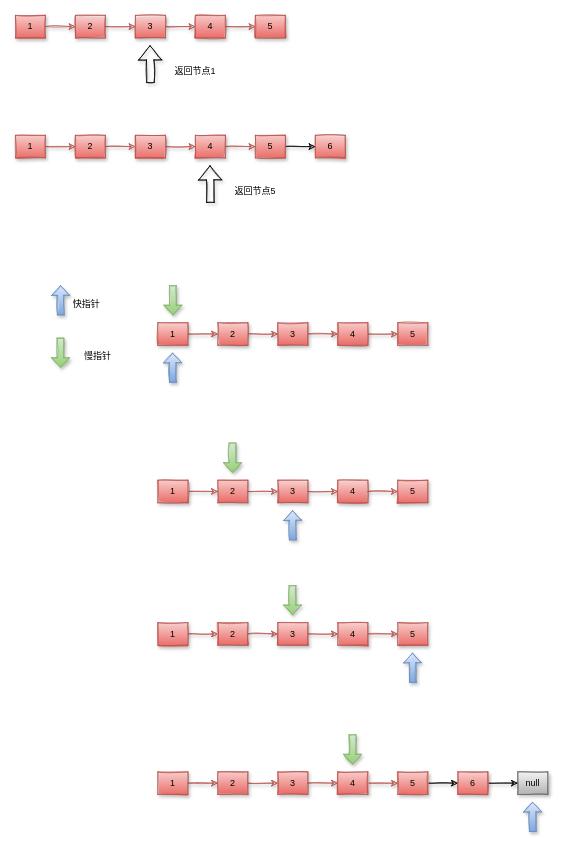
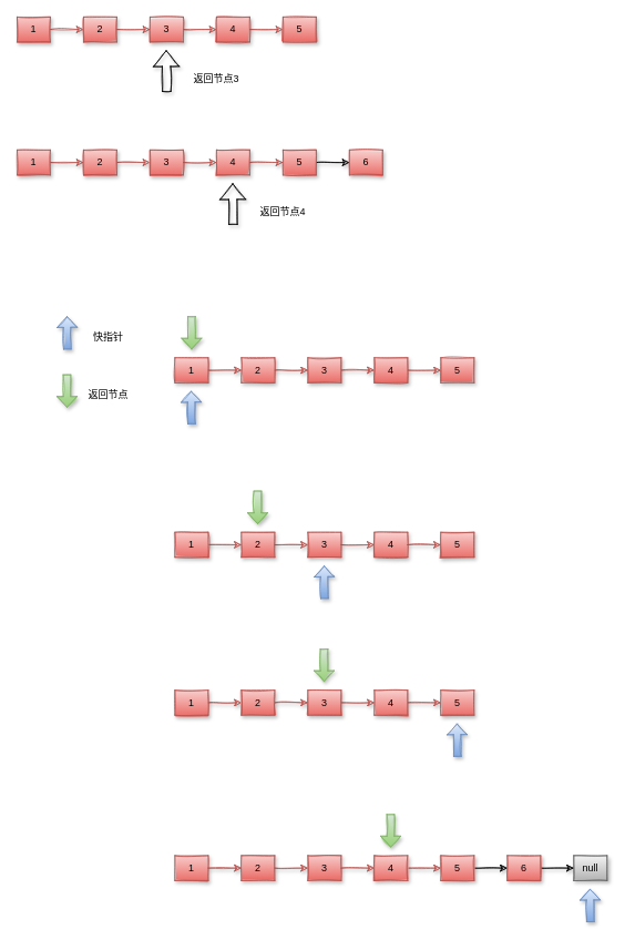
  <mxCell id="0" />
  <mxCell id="1" parent="0" />
  <mxCell id="2" value="" style="edgeStyle=orthogonalEdgeStyle;rounded=0;orthogonalLoop=1;jettySize=auto;html=1;sketch=1;shadow=1;fillColor=#f8cecc;strokeColor=#b85450;gradientColor=#ea6b66;" edge="1" parent="1" source="3" target="5"><mxGeometry relative="1" as="geometry" /></mxCell>
  <mxCell id="3" value="1" style="rounded=0;whiteSpace=wrap;html=1;sketch=1;shadow=1;fillColor=#f8cecc;strokeColor=#b85450;gradientColor=#ea6b66;" vertex="1" parent="1"><mxGeometry x="20" y="20" width="40" height="30" as="geometry" /></mxCell>
  <mxCell id="4" value="" style="edgeStyle=orthogonalEdgeStyle;rounded=0;orthogonalLoop=1;jettySize=auto;html=1;sketch=1;shadow=1;fillColor=#f8cecc;strokeColor=#b85450;gradientColor=#ea6b66;" edge="1" parent="1" source="5" target="7"><mxGeometry relative="1" as="geometry" /></mxCell>
  <mxCell id="5" value="2" style="rounded=0;whiteSpace=wrap;html=1;sketch=1;shadow=1;fillColor=#f8cecc;strokeColor=#b85450;gradientColor=#ea6b66;" vertex="1" parent="1"><mxGeometry x="100" y="20" width="40" height="30" as="geometry" /></mxCell>
  <mxCell id="6" value="" style="edgeStyle=orthogonalEdgeStyle;rounded=0;orthogonalLoop=1;jettySize=auto;html=1;sketch=1;shadow=1;fillColor=#f8cecc;strokeColor=#b85450;gradientColor=#ea6b66;" edge="1" parent="1" source="7" target="9"><mxGeometry relative="1" as="geometry" /></mxCell>
  <mxCell id="7" value="3" style="rounded=0;whiteSpace=wrap;html=1;sketch=1;shadow=1;fillColor=#f8cecc;strokeColor=#b85450;gradientColor=#ea6b66;" vertex="1" parent="1"><mxGeometry x="180" y="20" width="40" height="30" as="geometry" /></mxCell>
  <mxCell id="8" value="" style="edgeStyle=orthogonalEdgeStyle;rounded=0;orthogonalLoop=1;jettySize=auto;html=1;sketch=1;shadow=1;fillColor=#f8cecc;strokeColor=#b85450;gradientColor=#ea6b66;" edge="1" parent="1" source="9" target="10"><mxGeometry relative="1" as="geometry" /></mxCell>
  <mxCell id="9" value="4" style="rounded=0;whiteSpace=wrap;html=1;sketch=1;shadow=1;fillColor=#f8cecc;strokeColor=#b85450;gradientColor=#ea6b66;" vertex="1" parent="1"><mxGeometry x="260" y="20" width="40" height="30" as="geometry" /></mxCell>
  <mxCell id="10" value="5" style="rounded=0;whiteSpace=wrap;html=1;sketch=1;shadow=1;fillColor=#f8cecc;strokeColor=#b85450;gradientColor=#ea6b66;" vertex="1" parent="1"><mxGeometry x="340" y="20" width="40" height="30" as="geometry" /></mxCell>
  <mxCell id="11" value="" style="shape=flexArrow;endArrow=classic;html=1;rounded=0;shadow=1;sketch=1;" edge="1" parent="1"><mxGeometry width="50" height="50" relative="1" as="geometry"><mxPoint x="200" y="110" as="sourcePoint" /><mxPoint x="199.5" y="60" as="targetPoint" /></mxGeometry></mxCell>
  <mxCell id="12" value="" style="edgeStyle=orthogonalEdgeStyle;rounded=0;orthogonalLoop=1;jettySize=auto;html=1;sketch=1;shadow=1;fillColor=#f8cecc;strokeColor=#b85450;gradientColor=#ea6b66;" edge="1" parent="1" source="13" target="15"><mxGeometry relative="1" as="geometry" /></mxCell>
  <mxCell id="13" value="1" style="rounded=0;whiteSpace=wrap;html=1;sketch=1;shadow=1;fillColor=#f8cecc;strokeColor=#b85450;gradientColor=#ea6b66;" vertex="1" parent="1"><mxGeometry x="20" y="180" width="40" height="30" as="geometry" /></mxCell>
  <mxCell id="14" value="" style="edgeStyle=orthogonalEdgeStyle;rounded=0;orthogonalLoop=1;jettySize=auto;html=1;sketch=1;shadow=1;fillColor=#f8cecc;strokeColor=#b85450;gradientColor=#ea6b66;" edge="1" parent="1" source="15" target="17"><mxGeometry relative="1" as="geometry" /></mxCell>
  <mxCell id="15" value="2" style="rounded=0;whiteSpace=wrap;html=1;sketch=1;shadow=1;fillColor=#f8cecc;strokeColor=#b85450;gradientColor=#ea6b66;" vertex="1" parent="1"><mxGeometry x="100" y="180" width="40" height="30" as="geometry" /></mxCell>
  <mxCell id="16" value="" style="edgeStyle=orthogonalEdgeStyle;rounded=0;orthogonalLoop=1;jettySize=auto;html=1;sketch=1;shadow=1;fillColor=#f8cecc;strokeColor=#b85450;gradientColor=#ea6b66;" edge="1" parent="1" source="17" target="19"><mxGeometry relative="1" as="geometry" /></mxCell>
  <mxCell id="17" value="3" style="rounded=0;whiteSpace=wrap;html=1;sketch=1;shadow=1;fillColor=#f8cecc;strokeColor=#b85450;gradientColor=#ea6b66;" vertex="1" parent="1"><mxGeometry x="180" y="180" width="40" height="30" as="geometry" /></mxCell>
  <mxCell id="18" value="" style="edgeStyle=orthogonalEdgeStyle;rounded=0;orthogonalLoop=1;jettySize=auto;html=1;sketch=1;shadow=1;fillColor=#f8cecc;strokeColor=#b85450;gradientColor=#ea6b66;" edge="1" parent="1" source="19" target="21"><mxGeometry relative="1" as="geometry" /></mxCell>
  <mxCell id="19" value="4" style="rounded=0;whiteSpace=wrap;html=1;sketch=1;shadow=1;fillColor=#f8cecc;strokeColor=#b85450;gradientColor=#ea6b66;" vertex="1" parent="1"><mxGeometry x="260" y="180" width="40" height="30" as="geometry" /></mxCell>
  <mxCell id="20" value="" style="edgeStyle=orthogonalEdgeStyle;rounded=0;sketch=1;orthogonalLoop=1;jettySize=auto;html=1;shadow=1;" edge="1" parent="1" source="21" target="23"><mxGeometry relative="1" as="geometry" /></mxCell>
  <mxCell id="21" value="5" style="rounded=0;whiteSpace=wrap;html=1;sketch=1;shadow=1;fillColor=#f8cecc;strokeColor=#b85450;gradientColor=#ea6b66;" vertex="1" parent="1"><mxGeometry x="340" y="180" width="40" height="30" as="geometry" /></mxCell>
  <mxCell id="22" value="" style="shape=flexArrow;endArrow=classic;html=1;rounded=0;shadow=1;sketch=1;" edge="1" parent="1"><mxGeometry width="50" height="50" relative="1" as="geometry"><mxPoint x="280" y="270" as="sourcePoint" /><mxPoint x="279.5" y="220" as="targetPoint" /></mxGeometry></mxCell>
  <mxCell id="23" value="6" style="rounded=0;whiteSpace=wrap;html=1;sketch=1;shadow=1;fillColor=#f8cecc;strokeColor=#b85450;gradientColor=#ea6b66;" vertex="1" parent="1"><mxGeometry x="420" y="180" width="40" height="30" as="geometry" /></mxCell>
- <mxCell id="24" value="返回节点1" style="text;html=1;strokeColor=none;fillColor=none;align=center;verticalAlign=middle;whiteSpace=wrap;rounded=0;shadow=1;" vertex="1" parent="1"><mxGeometry x="230" y="80" width="60" height="30" as="geometry" /></mxCell>
- <mxCell id="25" value="返回节点5" style="text;html=1;strokeColor=none;fillColor=none;align=center;verticalAlign=middle;whiteSpace=wrap;rounded=0;shadow=1;" vertex="1" parent="1"><mxGeometry x="310" y="240" width="60" height="30" as="geometry" /></mxCell>
+ <mxCell id="24" value="返回节点3" style="text;html=1;strokeColor=none;fillColor=none;align=center;verticalAlign=middle;whiteSpace=wrap;rounded=0;shadow=1;" vertex="1" parent="1"><mxGeometry x="230" y="80" width="60" height="30" as="geometry" /></mxCell>
+ <mxCell id="25" value="返回节点4" style="text;html=1;strokeColor=none;fillColor=none;align=center;verticalAlign=middle;whiteSpace=wrap;rounded=0;shadow=1;" vertex="1" parent="1"><mxGeometry x="310" y="240" width="60" height="30" as="geometry" /></mxCell>
  <mxCell id="26" value="" style="edgeStyle=orthogonalEdgeStyle;rounded=0;orthogonalLoop=1;jettySize=auto;html=1;sketch=1;shadow=1;fillColor=#f8cecc;strokeColor=#b85450;gradientColor=#ea6b66;" edge="1" parent="1" source="27" target="29"><mxGeometry relative="1" as="geometry" /></mxCell>
  <mxCell id="27" value="1" style="rounded=0;whiteSpace=wrap;html=1;sketch=1;shadow=1;fillColor=#f8cecc;strokeColor=#b85450;gradientColor=#ea6b66;" vertex="1" parent="1"><mxGeometry x="210" y="430" width="40" height="30" as="geometry" /></mxCell>
  <mxCell id="28" value="" style="edgeStyle=orthogonalEdgeStyle;rounded=0;orthogonalLoop=1;jettySize=auto;html=1;sketch=1;shadow=1;fillColor=#f8cecc;strokeColor=#b85450;gradientColor=#ea6b66;" edge="1" parent="1" source="29" target="31"><mxGeometry relative="1" as="geometry" /></mxCell>
  <mxCell id="29" value="2" style="rounded=0;whiteSpace=wrap;html=1;sketch=1;shadow=1;fillColor=#f8cecc;strokeColor=#b85450;gradientColor=#ea6b66;" vertex="1" parent="1"><mxGeometry x="290" y="430" width="40" height="30" as="geometry" /></mxCell>
  <mxCell id="30" value="" style="edgeStyle=orthogonalEdgeStyle;rounded=0;orthogonalLoop=1;jettySize=auto;html=1;sketch=1;shadow=1;fillColor=#f8cecc;strokeColor=#b85450;gradientColor=#ea6b66;" edge="1" parent="1" source="31" target="33"><mxGeometry relative="1" as="geometry" /></mxCell>
  <mxCell id="31" value="3" style="rounded=0;whiteSpace=wrap;html=1;sketch=1;shadow=1;fillColor=#f8cecc;strokeColor=#b85450;gradientColor=#ea6b66;" vertex="1" parent="1"><mxGeometry x="370" y="430" width="40" height="30" as="geometry" /></mxCell>
  <mxCell id="32" value="" style="edgeStyle=orthogonalEdgeStyle;rounded=0;orthogonalLoop=1;jettySize=auto;html=1;sketch=1;shadow=1;fillColor=#f8cecc;strokeColor=#b85450;gradientColor=#ea6b66;" edge="1" parent="1" source="33" target="34"><mxGeometry relative="1" as="geometry" /></mxCell>
  <mxCell id="33" value="4" style="rounded=0;whiteSpace=wrap;html=1;sketch=1;shadow=1;fillColor=#f8cecc;strokeColor=#b85450;gradientColor=#ea6b66;" vertex="1" parent="1"><mxGeometry x="450" y="430" width="40" height="30" as="geometry" /></mxCell>
  <mxCell id="34" value="5" style="rounded=0;whiteSpace=wrap;html=1;sketch=1;shadow=1;fillColor=#f8cecc;strokeColor=#b85450;gradientColor=#ea6b66;" vertex="1" parent="1"><mxGeometry x="530" y="430" width="40" height="30" as="geometry" /></mxCell>
  <mxCell id="35" value="" style="shape=flexArrow;endArrow=classic;html=1;rounded=0;shadow=1;sketch=1;width=9;endSize=3.98;endWidth=14;fillColor=#dae8fc;gradientColor=#7ea6e0;strokeColor=#6c8ebf;" edge="1" parent="1"><mxGeometry width="50" height="50" relative="1" as="geometry"><mxPoint x="230" y="510" as="sourcePoint" /><mxPoint x="229.5" y="470" as="targetPoint" /></mxGeometry></mxCell>
  <mxCell id="36" value="" style="shape=flexArrow;endArrow=classic;html=1;rounded=0;shadow=1;sketch=1;width=9;endSize=3.98;endWidth=14;fillColor=#d5e8d4;gradientColor=#97d077;strokeColor=#82b366;" edge="1" parent="1"><mxGeometry width="50" height="50" relative="1" as="geometry"><mxPoint x="230" y="380" as="sourcePoint" /><mxPoint x="230" y="420" as="targetPoint" /></mxGeometry></mxCell>
  <mxCell id="37" value="" style="edgeStyle=orthogonalEdgeStyle;rounded=0;orthogonalLoop=1;jettySize=auto;html=1;sketch=1;shadow=1;fillColor=#f8cecc;strokeColor=#b85450;gradientColor=#ea6b66;" edge="1" parent="1" source="38" target="40"><mxGeometry relative="1" as="geometry" /></mxCell>
  <mxCell id="38" value="1" style="rounded=0;whiteSpace=wrap;html=1;sketch=1;shadow=1;fillColor=#f8cecc;strokeColor=#b85450;gradientColor=#ea6b66;" vertex="1" parent="1"><mxGeometry x="210" y="640" width="40" height="30" as="geometry" /></mxCell>
  <mxCell id="39" value="" style="edgeStyle=orthogonalEdgeStyle;rounded=0;orthogonalLoop=1;jettySize=auto;html=1;sketch=1;shadow=1;fillColor=#f8cecc;strokeColor=#b85450;gradientColor=#ea6b66;" edge="1" parent="1" source="40" target="42"><mxGeometry relative="1" as="geometry" /></mxCell>
  <mxCell id="40" value="2" style="rounded=0;whiteSpace=wrap;html=1;sketch=1;shadow=1;fillColor=#f8cecc;strokeColor=#b85450;gradientColor=#ea6b66;" vertex="1" parent="1"><mxGeometry x="290" y="640" width="40" height="30" as="geometry" /></mxCell>
  <mxCell id="41" value="" style="edgeStyle=orthogonalEdgeStyle;rounded=0;orthogonalLoop=1;jettySize=auto;html=1;sketch=1;shadow=1;fillColor=#f8cecc;strokeColor=#b85450;gradientColor=#ea6b66;" edge="1" parent="1" source="42" target="44"><mxGeometry relative="1" as="geometry" /></mxCell>
  <mxCell id="42" value="3" style="rounded=0;whiteSpace=wrap;html=1;sketch=1;shadow=1;fillColor=#f8cecc;strokeColor=#b85450;gradientColor=#ea6b66;" vertex="1" parent="1"><mxGeometry x="370" y="640" width="40" height="30" as="geometry" /></mxCell>
  <mxCell id="43" value="" style="edgeStyle=orthogonalEdgeStyle;rounded=0;orthogonalLoop=1;jettySize=auto;html=1;sketch=1;shadow=1;fillColor=#f8cecc;strokeColor=#b85450;gradientColor=#ea6b66;" edge="1" parent="1" source="44" target="45"><mxGeometry relative="1" as="geometry" /></mxCell>
  <mxCell id="44" value="4" style="rounded=0;whiteSpace=wrap;html=1;sketch=1;shadow=1;fillColor=#f8cecc;strokeColor=#b85450;gradientColor=#ea6b66;" vertex="1" parent="1"><mxGeometry x="450" y="640" width="40" height="30" as="geometry" /></mxCell>
  <mxCell id="45" value="5" style="rounded=0;whiteSpace=wrap;html=1;sketch=1;shadow=1;fillColor=#f8cecc;strokeColor=#b85450;gradientColor=#ea6b66;" vertex="1" parent="1"><mxGeometry x="530" y="640" width="40" height="30" as="geometry" /></mxCell>
  <mxCell id="46" value="" style="shape=flexArrow;endArrow=classic;html=1;rounded=0;shadow=1;sketch=1;width=9;endSize=3.98;endWidth=14;fillColor=#dae8fc;gradientColor=#7ea6e0;strokeColor=#6c8ebf;" edge="1" parent="1"><mxGeometry width="50" height="50" relative="1" as="geometry"><mxPoint x="390" y="720" as="sourcePoint" /><mxPoint x="389.5" y="680" as="targetPoint" /></mxGeometry></mxCell>
  <mxCell id="47" value="" style="shape=flexArrow;endArrow=classic;html=1;rounded=0;shadow=1;sketch=1;width=9;endSize=3.98;endWidth=14;fillColor=#d5e8d4;gradientColor=#97d077;strokeColor=#82b366;" edge="1" parent="1"><mxGeometry width="50" height="50" relative="1" as="geometry"><mxPoint x="309.5" y="590" as="sourcePoint" /><mxPoint x="309.5" y="630" as="targetPoint" /></mxGeometry></mxCell>
  <mxCell id="48" value="" style="edgeStyle=orthogonalEdgeStyle;rounded=0;orthogonalLoop=1;jettySize=auto;html=1;sketch=1;shadow=1;fillColor=#f8cecc;strokeColor=#b85450;gradientColor=#ea6b66;" edge="1" parent="1" source="49" target="51"><mxGeometry relative="1" as="geometry" /></mxCell>
  <mxCell id="49" value="1" style="rounded=0;whiteSpace=wrap;html=1;sketch=1;shadow=1;fillColor=#f8cecc;strokeColor=#b85450;gradientColor=#ea6b66;" vertex="1" parent="1"><mxGeometry x="210" y="830" width="40" height="30" as="geometry" /></mxCell>
  <mxCell id="50" value="" style="edgeStyle=orthogonalEdgeStyle;rounded=0;orthogonalLoop=1;jettySize=auto;html=1;sketch=1;shadow=1;fillColor=#f8cecc;strokeColor=#b85450;gradientColor=#ea6b66;" edge="1" parent="1" source="51" target="53"><mxGeometry relative="1" as="geometry" /></mxCell>
  <mxCell id="51" value="2" style="rounded=0;whiteSpace=wrap;html=1;sketch=1;shadow=1;fillColor=#f8cecc;strokeColor=#b85450;gradientColor=#ea6b66;" vertex="1" parent="1"><mxGeometry x="290" y="830" width="40" height="30" as="geometry" /></mxCell>
  <mxCell id="52" value="" style="edgeStyle=orthogonalEdgeStyle;rounded=0;orthogonalLoop=1;jettySize=auto;html=1;sketch=1;shadow=1;fillColor=#f8cecc;strokeColor=#b85450;gradientColor=#ea6b66;" edge="1" parent="1" source="53" target="55"><mxGeometry relative="1" as="geometry" /></mxCell>
  <mxCell id="53" value="3" style="rounded=0;whiteSpace=wrap;html=1;sketch=1;shadow=1;fillColor=#f8cecc;strokeColor=#b85450;gradientColor=#ea6b66;" vertex="1" parent="1"><mxGeometry x="370" y="830" width="40" height="30" as="geometry" /></mxCell>
  <mxCell id="54" value="" style="edgeStyle=orthogonalEdgeStyle;rounded=0;orthogonalLoop=1;jettySize=auto;html=1;sketch=1;shadow=1;fillColor=#f8cecc;strokeColor=#b85450;gradientColor=#ea6b66;" edge="1" parent="1" source="55" target="56"><mxGeometry relative="1" as="geometry" /></mxCell>
  <mxCell id="55" value="4" style="rounded=0;whiteSpace=wrap;html=1;sketch=1;shadow=1;fillColor=#f8cecc;strokeColor=#b85450;gradientColor=#ea6b66;" vertex="1" parent="1"><mxGeometry x="450" y="830" width="40" height="30" as="geometry" /></mxCell>
  <mxCell id="56" value="5" style="rounded=0;whiteSpace=wrap;html=1;sketch=1;shadow=1;fillColor=#f8cecc;strokeColor=#b85450;gradientColor=#ea6b66;" vertex="1" parent="1"><mxGeometry x="530" y="830" width="40" height="30" as="geometry" /></mxCell>
  <mxCell id="57" value="" style="shape=flexArrow;endArrow=classic;html=1;rounded=0;shadow=1;sketch=1;width=9;endSize=3.98;endWidth=14;fillColor=#dae8fc;gradientColor=#7ea6e0;strokeColor=#6c8ebf;" edge="1" parent="1"><mxGeometry width="50" height="50" relative="1" as="geometry"><mxPoint x="550" y="910" as="sourcePoint" /><mxPoint x="549.5" y="870" as="targetPoint" /></mxGeometry></mxCell>
  <mxCell id="58" value="" style="shape=flexArrow;endArrow=classic;html=1;rounded=0;shadow=1;sketch=1;width=9;endSize=3.98;endWidth=14;fillColor=#d5e8d4;gradientColor=#97d077;strokeColor=#82b366;" edge="1" parent="1"><mxGeometry width="50" height="50" relative="1" as="geometry"><mxPoint x="389.5" y="780" as="sourcePoint" /><mxPoint x="389.5" y="820" as="targetPoint" /></mxGeometry></mxCell>
  <mxCell id="59" value="" style="shape=flexArrow;endArrow=classic;html=1;rounded=0;shadow=1;sketch=1;width=9;endSize=3.98;endWidth=14;fillColor=#dae8fc;gradientColor=#7ea6e0;strokeColor=#6c8ebf;" edge="1" parent="1"><mxGeometry width="50" height="50" relative="1" as="geometry"><mxPoint x="80.5" y="420" as="sourcePoint" /><mxPoint x="80" y="380" as="targetPoint" /></mxGeometry></mxCell>
- <mxCell id="60" value="快指针" style="text;html=1;strokeColor=none;fillColor=none;align=center;verticalAlign=middle;whiteSpace=wrap;rounded=0;shadow=1;fontColor=#000000;" vertex="1" parent="1"><mxGeometry x="85" y="390" width="60" height="30" as="geometry" /></mxCell>
+ <mxCell id="60" value="快指针" style="text;html=1;strokeColor=none;fillColor=none;align=center;verticalAlign=middle;whiteSpace=wrap;rounded=0;shadow=1;fontColor=#000000;" vertex="1" parent="1"><mxGeometry x="100" y="390" width="60" height="30" as="geometry" /></mxCell>
  <mxCell id="61" value="" style="shape=flexArrow;endArrow=classic;html=1;rounded=0;shadow=1;sketch=1;width=9;endSize=3.98;endWidth=14;fillColor=#d5e8d4;gradientColor=#97d077;strokeColor=#82b366;" edge="1" parent="1"><mxGeometry width="50" height="50" relative="1" as="geometry"><mxPoint x="80" y="450" as="sourcePoint" /><mxPoint x="80" y="490" as="targetPoint" /></mxGeometry></mxCell>
- <mxCell id="62" value="慢指针" style="text;html=1;strokeColor=none;fillColor=none;align=center;verticalAlign=middle;whiteSpace=wrap;rounded=0;shadow=1;fontColor=#000000;" vertex="1" parent="1"><mxGeometry x="100" y="460" width="60" height="30" as="geometry" /></mxCell>
+ <mxCell id="62" value="返回节点" style="text;html=1;strokeColor=none;fillColor=none;align=center;verticalAlign=middle;whiteSpace=wrap;rounded=0;shadow=1;fontColor=#000000;" vertex="1" parent="1"><mxGeometry x="100" y="460" width="60" height="30" as="geometry" /></mxCell>
  <mxCell id="63" value="" style="edgeStyle=orthogonalEdgeStyle;rounded=0;orthogonalLoop=1;jettySize=auto;html=1;sketch=1;shadow=1;fillColor=#f8cecc;strokeColor=#b85450;gradientColor=#ea6b66;" edge="1" parent="1" source="64" target="66"><mxGeometry relative="1" as="geometry" /></mxCell>
  <mxCell id="64" value="1" style="rounded=0;whiteSpace=wrap;html=1;sketch=1;shadow=1;fillColor=#f8cecc;strokeColor=#b85450;gradientColor=#ea6b66;" vertex="1" parent="1"><mxGeometry x="210" y="1029" width="40" height="30" as="geometry" /></mxCell>
  <mxCell id="65" value="" style="edgeStyle=orthogonalEdgeStyle;rounded=0;orthogonalLoop=1;jettySize=auto;html=1;sketch=1;shadow=1;fillColor=#f8cecc;strokeColor=#b85450;gradientColor=#ea6b66;" edge="1" parent="1" source="66" target="68"><mxGeometry relative="1" as="geometry" /></mxCell>
  <mxCell id="66" value="2" style="rounded=0;whiteSpace=wrap;html=1;sketch=1;shadow=1;fillColor=#f8cecc;strokeColor=#b85450;gradientColor=#ea6b66;" vertex="1" parent="1"><mxGeometry x="290" y="1029" width="40" height="30" as="geometry" /></mxCell>
  <mxCell id="67" value="" style="edgeStyle=orthogonalEdgeStyle;rounded=0;orthogonalLoop=1;jettySize=auto;html=1;sketch=1;shadow=1;fillColor=#f8cecc;strokeColor=#b85450;gradientColor=#ea6b66;" edge="1" parent="1" source="68" target="70"><mxGeometry relative="1" as="geometry" /></mxCell>
  <mxCell id="68" value="3" style="rounded=0;whiteSpace=wrap;html=1;sketch=1;shadow=1;fillColor=#f8cecc;strokeColor=#b85450;gradientColor=#ea6b66;" vertex="1" parent="1"><mxGeometry x="370" y="1029" width="40" height="30" as="geometry" /></mxCell>
  <mxCell id="69" value="" style="edgeStyle=orthogonalEdgeStyle;rounded=0;orthogonalLoop=1;jettySize=auto;html=1;sketch=1;shadow=1;fillColor=#f8cecc;strokeColor=#b85450;gradientColor=#ea6b66;" edge="1" parent="1" source="70" target="72"><mxGeometry relative="1" as="geometry" /></mxCell>
  <mxCell id="70" value="4" style="rounded=0;whiteSpace=wrap;html=1;sketch=1;shadow=1;fillColor=#f8cecc;strokeColor=#b85450;gradientColor=#ea6b66;" vertex="1" parent="1"><mxGeometry x="450" y="1029" width="40" height="30" as="geometry" /></mxCell>
  <mxCell id="71" value="" style="edgeStyle=orthogonalEdgeStyle;rounded=0;sketch=1;orthogonalLoop=1;jettySize=auto;html=1;shadow=1;fontColor=#000000;" edge="1" parent="1" source="72" target="76"><mxGeometry relative="1" as="geometry" /></mxCell>
  <mxCell id="72" value="5" style="rounded=0;whiteSpace=wrap;html=1;sketch=1;shadow=1;fillColor=#f8cecc;strokeColor=#b85450;gradientColor=#ea6b66;" vertex="1" parent="1"><mxGeometry x="530" y="1029" width="40" height="30" as="geometry" /></mxCell>
  <mxCell id="73" value="" style="shape=flexArrow;endArrow=classic;html=1;rounded=0;shadow=1;sketch=1;width=9;endSize=3.98;endWidth=14;fillColor=#dae8fc;gradientColor=#7ea6e0;strokeColor=#6c8ebf;" edge="1" parent="1"><mxGeometry width="50" height="50" relative="1" as="geometry"><mxPoint x="710" y="1109" as="sourcePoint" /><mxPoint x="709.5" y="1069" as="targetPoint" /></mxGeometry></mxCell>
  <mxCell id="74" value="" style="shape=flexArrow;endArrow=classic;html=1;rounded=0;shadow=1;sketch=1;width=9;endSize=3.98;endWidth=14;fillColor=#d5e8d4;gradientColor=#97d077;strokeColor=#82b366;" edge="1" parent="1"><mxGeometry width="50" height="50" relative="1" as="geometry"><mxPoint x="469.5" y="979" as="sourcePoint" /><mxPoint x="469.5" y="1019" as="targetPoint" /></mxGeometry></mxCell>
  <mxCell id="75" value="" style="edgeStyle=orthogonalEdgeStyle;rounded=0;sketch=1;orthogonalLoop=1;jettySize=auto;html=1;shadow=1;fontColor=#000000;" edge="1" parent="1" source="76" target="77"><mxGeometry relative="1" as="geometry" /></mxCell>
  <mxCell id="76" value="6" style="rounded=0;whiteSpace=wrap;html=1;sketch=1;shadow=1;fillColor=#f8cecc;strokeColor=#b85450;gradientColor=#ea6b66;" vertex="1" parent="1"><mxGeometry x="610" y="1029" width="40" height="30" as="geometry" /></mxCell>
  <mxCell id="77" value="null" style="rounded=0;whiteSpace=wrap;html=1;sketch=1;shadow=1;fillColor=#f5f5f5;strokeColor=#666666;gradientColor=#b3b3b3;" vertex="1" parent="1"><mxGeometry x="690" y="1029" width="40" height="30" as="geometry" /></mxCell>
